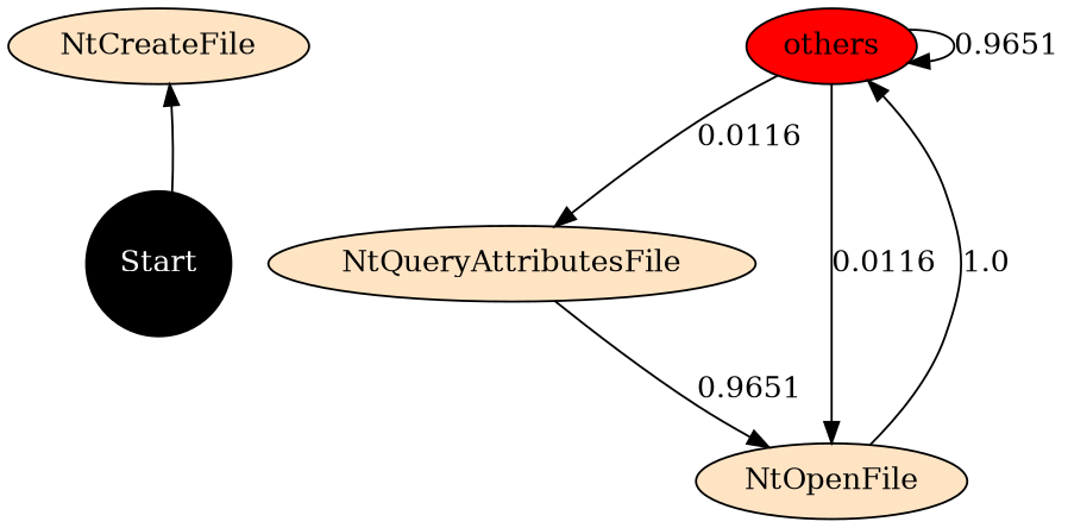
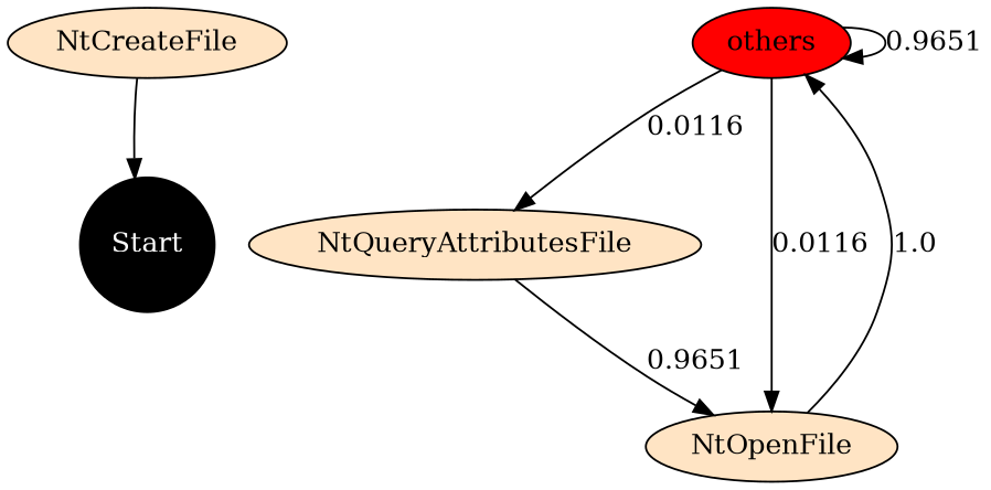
  digraph {
    node [fillcolor=bisque style=filled]
    n1 [label=NtCreateFile]
    n2 [fillcolor=red label=others]
    n3 [label=NtQueryAttributesFile]
    n4 [label=NtOpenFile]
    Start [fillcolor=black fontcolor=white shape=circle]
    n2 -> n2 [label=0.9651]
    n2 -> n3 [label=0.0116]
    n2 -> n4 [label=0.0116]
    n3 -> n4 [label=0.9651]
    n4 -> n2 [label=1.0]
-   Start -> n1
+   n1 -> Start
  }
